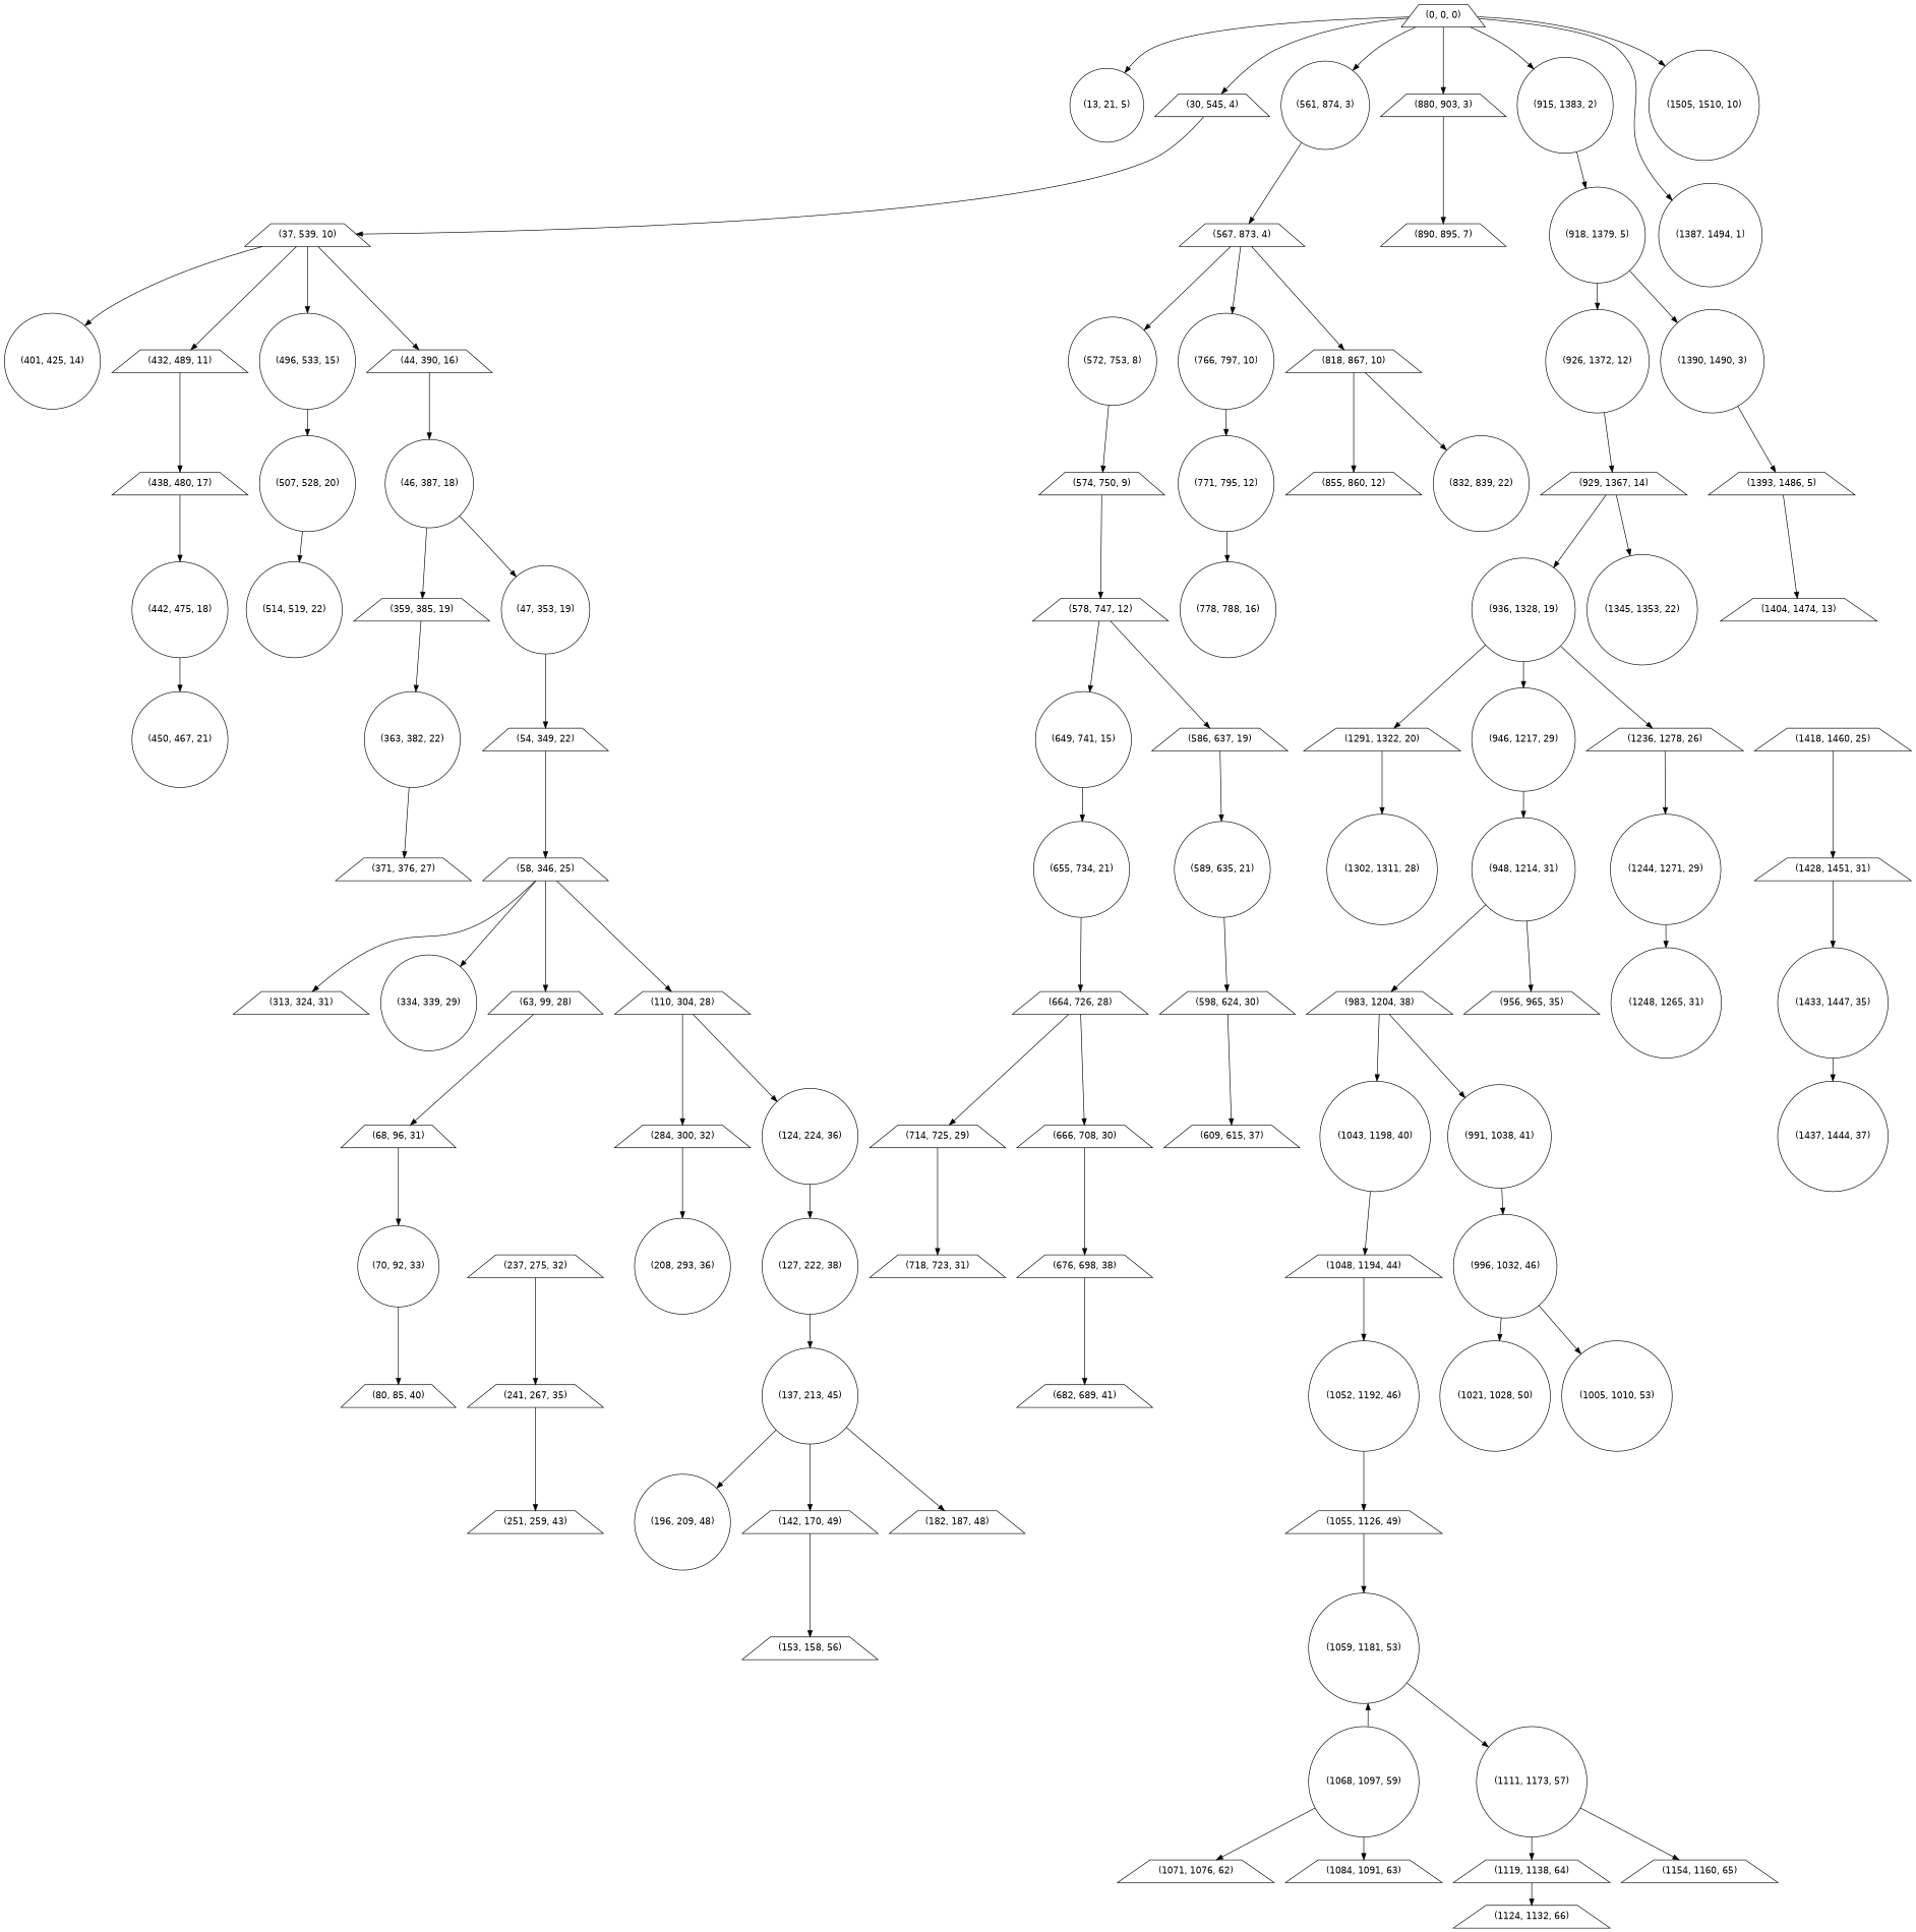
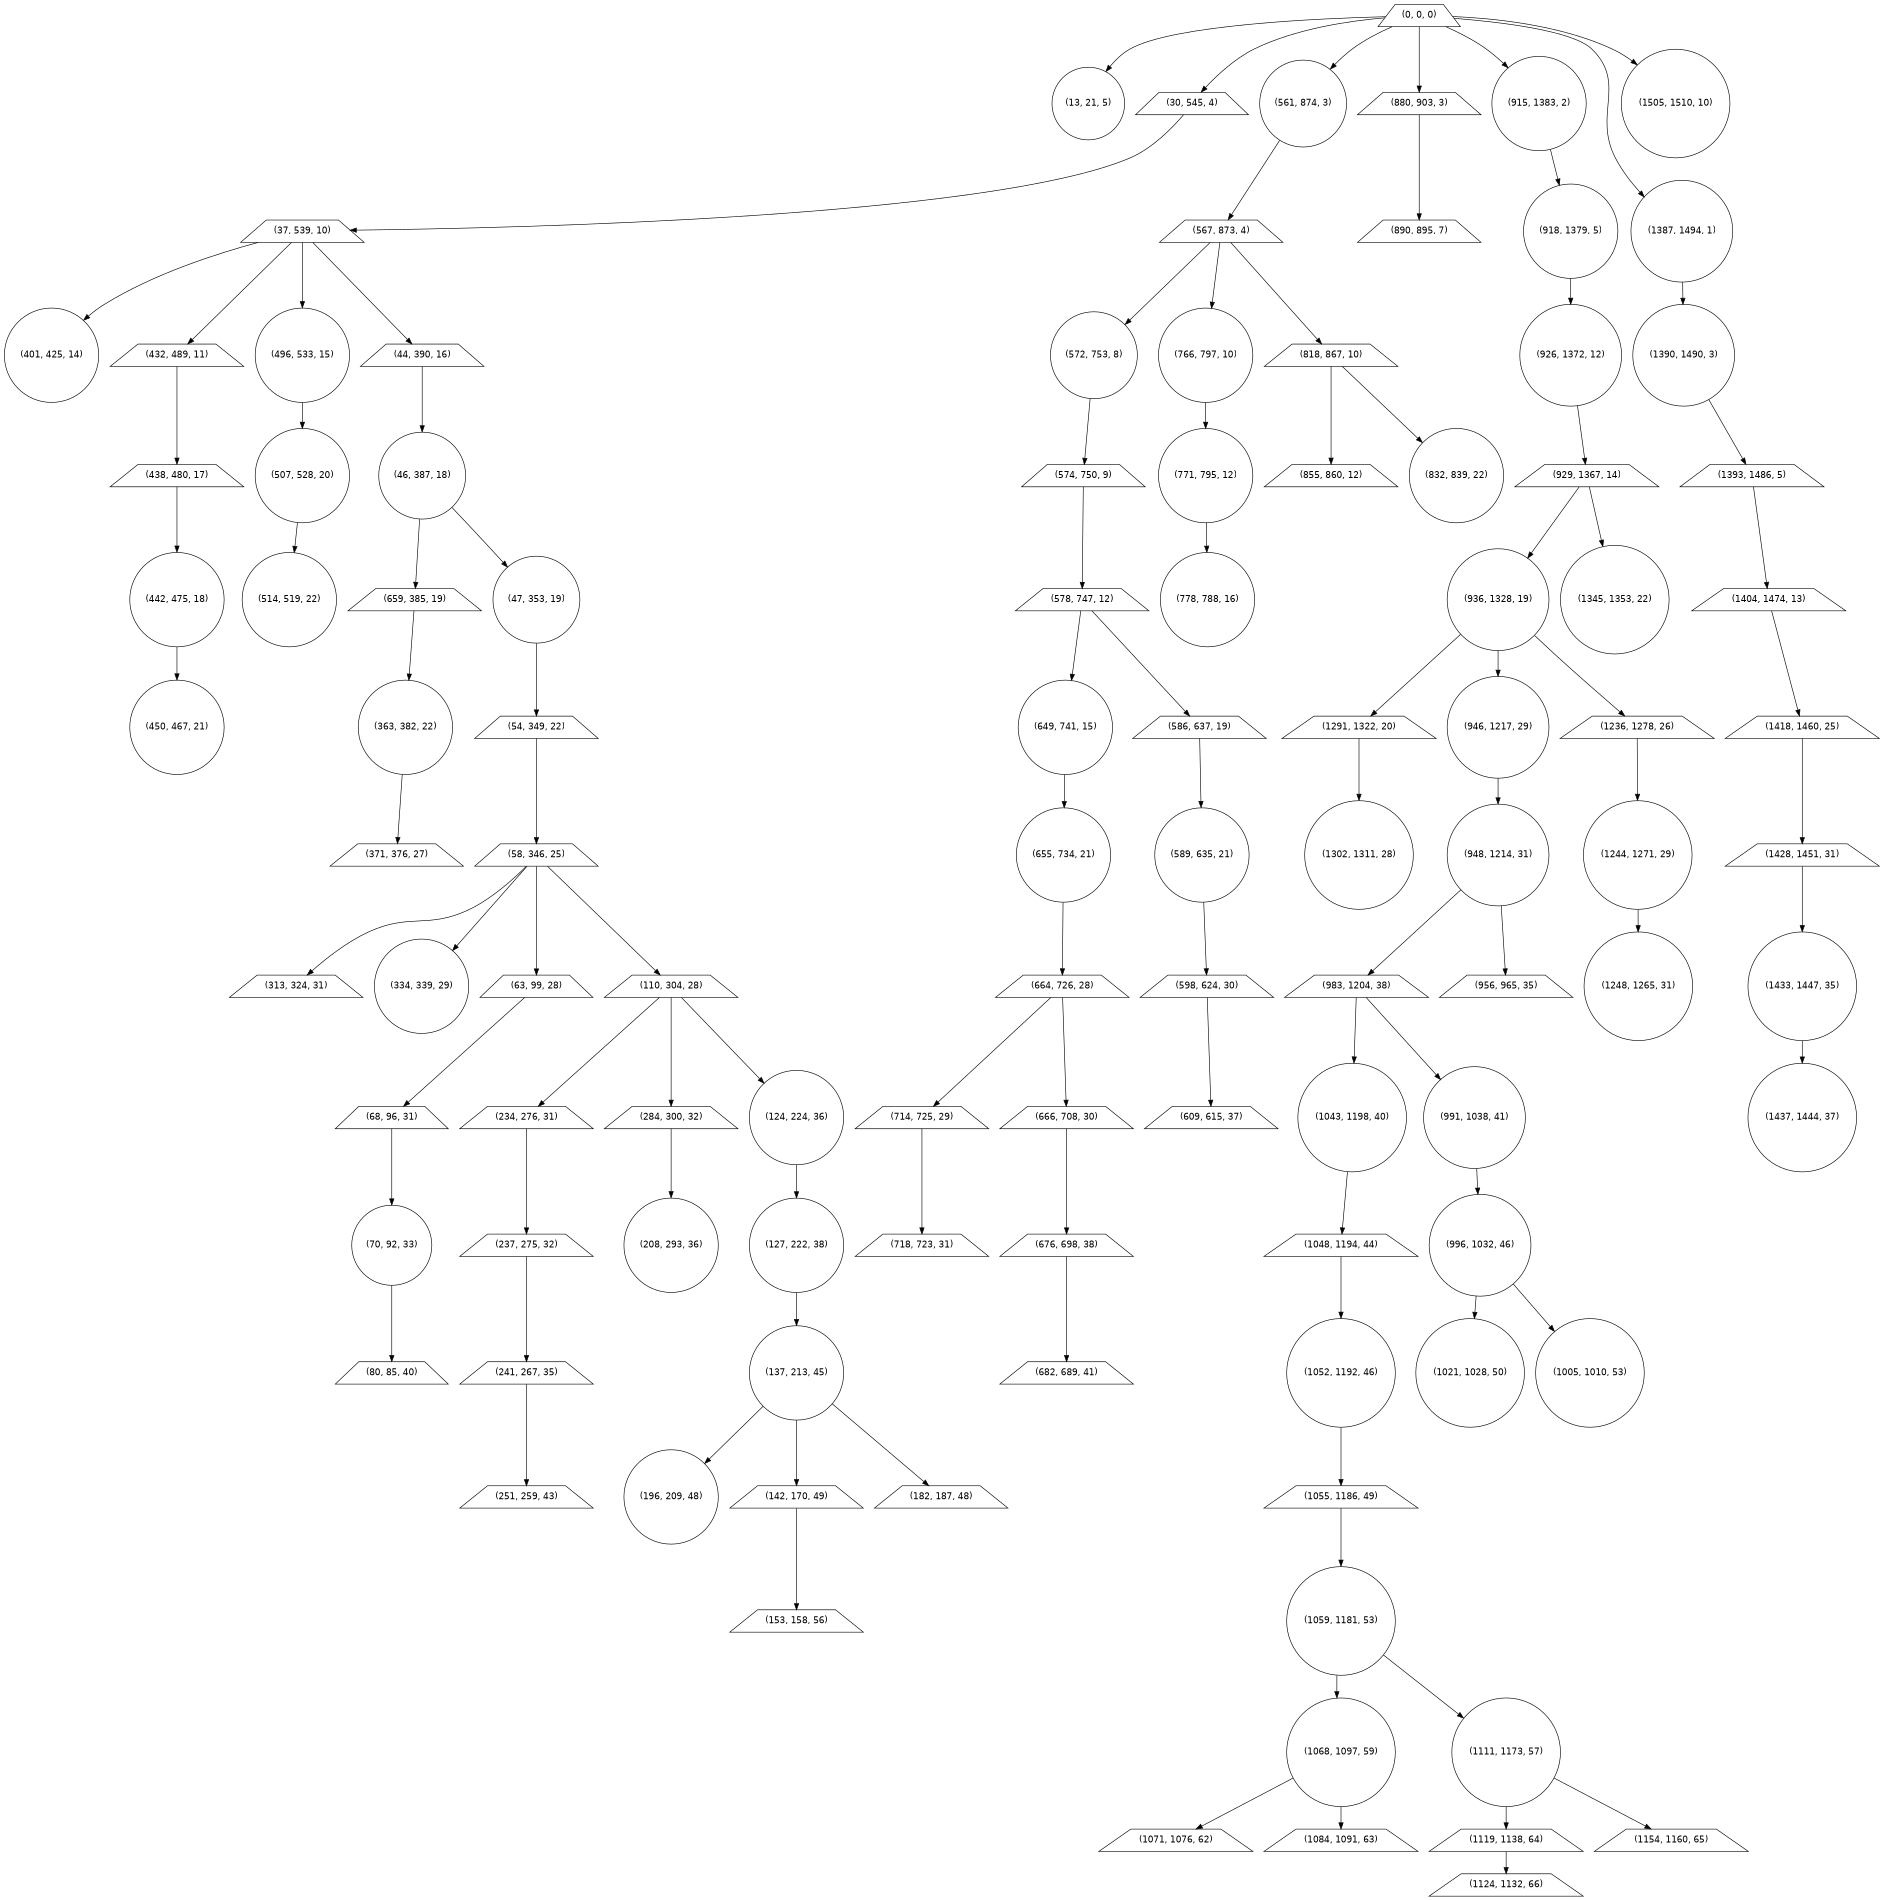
  digraph {
    fontname="DejaVu Sans"
    node [fontname="DejaVu Sans" shape=trapezium]
    edge [fontname="DejaVu Sans"]
    "(13, 21, 5)" [shape=circle]
    "(0, 0, 0)"
    "(30, 545, 4)"
    "(561, 874, 3)" [shape=circle]
    "(880, 903, 3)"
    "(915, 1383, 2)" [shape=circle]
    "(1387, 1494, 1)" [shape=circle]
    "(1505, 1510, 10)" [shape=circle]
    "(37, 539, 10)"
    "(567, 873, 4)"
    "(890, 895, 7)"
    "(918, 1379, 5)" [shape=circle]
    "(1390, 1490, 3)" [shape=circle]
    "(44, 390, 16)"
    "(401, 425, 14)" [shape=circle]
    "(432, 489, 11)"
    "(496, 533, 15)" [shape=circle]
    "(46, 387, 18)" [shape=circle]
    "(438, 480, 17)"
    "(507, 528, 20)" [shape=circle]
    "(47, 353, 19)" [shape=circle]
-   "(359, 385, 19)"
+   "(359, 385, 19)" [label="(659, 385, 19)"]
    "(54, 349, 22)"
    "(363, 382, 22)" [shape=circle]
    "(58, 346, 25)"
    "(63, 99, 28)"
    "(110, 304, 28)"
    "(313, 324, 31)"
    "(334, 339, 29)" [shape=circle]
    "(68, 96, 31)"
    "(124, 224, 36)" [shape=circle]
+   "(234, 276, 31)"
    "(284, 300, 32)"
    "(70, 92, 33)" [shape=circle]
    "(80, 85, 40)"
    "(127, 222, 38)" [shape=circle]
    "(237, 275, 32)"
    n38 [label="(208, 293, 36)" shape=circle]
    "(137, 213, 45)" [shape=circle]
    "(142, 170, 49)"
    "(182, 187, 48)"
    "(196, 209, 48)" [shape=circle]
    "(153, 158, 56)"
    "(241, 267, 35)"
    "(251, 259, 43)"
    "(371, 376, 27)"
    "(442, 475, 18)" [shape=circle]
    "(450, 467, 21)" [shape=circle]
    "(514, 519, 22)" [shape=circle]
    "(572, 753, 8)" [shape=circle]
    "(766, 797, 10)" [shape=circle]
    "(818, 867, 10)"
    "(574, 750, 9)"
    "(771, 795, 12)" [shape=circle]
    "(832, 839, 22)" [shape=circle]
    "(855, 860, 12)"
    "(578, 747, 12)"
    "(586, 637, 19)"
    "(649, 741, 15)" [shape=circle]
    "(589, 635, 21)" [shape=circle]
    "(655, 734, 21)" [shape=circle]
    "(598, 624, 30)"
    "(609, 615, 37)"
    "(664, 726, 28)"
    "(666, 708, 30)"
    "(714, 725, 29)"
    "(676, 698, 38)"
    "(718, 723, 31)"
    "(682, 689, 41)"
    "(778, 788, 16)" [shape=circle]
    "(926, 1372, 12)" [shape=circle]
    "(929, 1367, 14)"
    "(936, 1328, 19)" [shape=circle]
    "(1345, 1353, 22)" [shape=circle]
    "(946, 1217, 29)" [shape=circle]
    "(1236, 1278, 26)"
    "(1291, 1322, 20)"
    "(948, 1214, 31)" [shape=circle]
    "(1244, 1271, 29)" [shape=circle]
    "(1302, 1311, 28)" [shape=circle]
    "(956, 965, 35)"
    "(983, 1204, 38)"
    "(991, 1038, 41)" [shape=circle]
    "(1043, 1198, 40)" [shape=circle]
    "(996, 1032, 46)" [shape=circle]
    "(1048, 1194, 44)"
    "(1005, 1010, 53)" [shape=circle]
    "(1021, 1028, 50)" [shape=circle]
    "(1052, 1192, 46)" [shape=circle]
-   "(1055, 1186, 49)" [label="(1055, 1126, 49)"]
+   "(1055, 1186, 49)"
    "(1059, 1181, 53)" [shape=circle]
    "(1068, 1097, 59)" [shape=circle]
    "(1111, 1173, 57)" [shape=circle]
    "(1071, 1076, 62)"
    "(1084, 1091, 63)"
    "(1119, 1138, 64)"
    "(1154, 1160, 65)"
    "(1124, 1132, 66)"
    "(1248, 1265, 31)" [shape=circle]
    "(1393, 1486, 5)"
    "(1404, 1474, 13)"
    "(1418, 1460, 25)"
    "(1428, 1451, 31)"
    "(1433, 1447, 35)" [shape=circle]
    "(1437, 1444, 37)" [shape=circle]
    "(0, 0, 0)" -> "(13, 21, 5)"
    "(0, 0, 0)" -> "(30, 545, 4)"
    "(0, 0, 0)" -> "(561, 874, 3)"
    "(0, 0, 0)" -> "(880, 903, 3)"
    "(0, 0, 0)" -> "(915, 1383, 2)"
    "(0, 0, 0)" -> "(1387, 1494, 1)"
    "(0, 0, 0)" -> "(1505, 1510, 10)"
    "(30, 545, 4)" -> "(37, 539, 10)"
    "(561, 874, 3)" -> "(567, 873, 4)"
    "(880, 903, 3)" -> "(890, 895, 7)"
    "(915, 1383, 2)" -> "(918, 1379, 5)"
-   "(918, 1379, 5)" -> "(1390, 1490, 3)"
+   "(1387, 1494, 1)" -> "(1390, 1490, 3)"
    "(37, 539, 10)" -> "(44, 390, 16)"
    "(37, 539, 10)" -> "(401, 425, 14)"
    "(37, 539, 10)" -> "(432, 489, 11)"
    "(37, 539, 10)" -> "(496, 533, 15)"
    "(567, 873, 4)" -> "(572, 753, 8)"
    "(567, 873, 4)" -> "(766, 797, 10)"
    "(567, 873, 4)" -> "(818, 867, 10)"
    "(918, 1379, 5)" -> "(926, 1372, 12)"
    "(1390, 1490, 3)" -> "(1393, 1486, 5)"
    "(44, 390, 16)" -> "(46, 387, 18)"
    "(432, 489, 11)" -> "(438, 480, 17)"
    "(496, 533, 15)" -> "(507, 528, 20)"
    "(46, 387, 18)" -> "(47, 353, 19)"
    "(46, 387, 18)" -> "(359, 385, 19)"
    "(438, 480, 17)" -> "(442, 475, 18)"
    "(507, 528, 20)" -> "(514, 519, 22)"
    "(47, 353, 19)" -> "(54, 349, 22)"
    "(359, 385, 19)" -> "(363, 382, 22)"
    "(54, 349, 22)" -> "(58, 346, 25)"
    "(363, 382, 22)" -> "(371, 376, 27)"
    "(58, 346, 25)" -> "(63, 99, 28)"
    "(58, 346, 25)" -> "(110, 304, 28)"
    "(58, 346, 25)" -> "(313, 324, 31)"
    "(58, 346, 25)" -> "(334, 339, 29)"
    "(63, 99, 28)" -> "(68, 96, 31)"
    "(110, 304, 28)" -> "(124, 224, 36)"
+   "(110, 304, 28)" -> "(234, 276, 31)"
    "(110, 304, 28)" -> "(284, 300, 32)"
    "(68, 96, 31)" -> "(70, 92, 33)"
    "(124, 224, 36)" -> "(127, 222, 38)"
+   "(234, 276, 31)" -> "(237, 275, 32)"
    "(284, 300, 32)" -> n38
    "(70, 92, 33)" -> "(80, 85, 40)"
    "(127, 222, 38)" -> "(137, 213, 45)"
    "(237, 275, 32)" -> "(241, 267, 35)"
    "(137, 213, 45)" -> "(142, 170, 49)"
    "(137, 213, 45)" -> "(182, 187, 48)"
    "(137, 213, 45)" -> "(196, 209, 48)"
    "(142, 170, 49)" -> "(153, 158, 56)"
    "(241, 267, 35)" -> "(251, 259, 43)"
    "(442, 475, 18)" -> "(450, 467, 21)"
    "(572, 753, 8)" -> "(574, 750, 9)"
    "(766, 797, 10)" -> "(771, 795, 12)"
    "(818, 867, 10)" -> "(832, 839, 22)"
    "(818, 867, 10)" -> "(855, 860, 12)"
    "(574, 750, 9)" -> "(578, 747, 12)"
    "(771, 795, 12)" -> "(778, 788, 16)"
    "(578, 747, 12)" -> "(586, 637, 19)"
    "(578, 747, 12)" -> "(649, 741, 15)"
    "(586, 637, 19)" -> "(589, 635, 21)"
    "(649, 741, 15)" -> "(655, 734, 21)"
    "(589, 635, 21)" -> "(598, 624, 30)"
    "(655, 734, 21)" -> "(664, 726, 28)"
    "(598, 624, 30)" -> "(609, 615, 37)"
    "(664, 726, 28)" -> "(666, 708, 30)"
    "(664, 726, 28)" -> "(714, 725, 29)"
    "(666, 708, 30)" -> "(676, 698, 38)"
    "(714, 725, 29)" -> "(718, 723, 31)"
    "(676, 698, 38)" -> "(682, 689, 41)"
    "(926, 1372, 12)" -> "(929, 1367, 14)"
    "(929, 1367, 14)" -> "(936, 1328, 19)"
    "(929, 1367, 14)" -> "(1345, 1353, 22)"
    "(936, 1328, 19)" -> "(946, 1217, 29)"
    "(936, 1328, 19)" -> "(1236, 1278, 26)"
    "(936, 1328, 19)" -> "(1291, 1322, 20)"
    "(946, 1217, 29)" -> "(948, 1214, 31)"
    "(1236, 1278, 26)" -> "(1244, 1271, 29)"
    "(1291, 1322, 20)" -> "(1302, 1311, 28)"
    "(948, 1214, 31)" -> "(956, 965, 35)"
    "(948, 1214, 31)" -> "(983, 1204, 38)"
    "(1244, 1271, 29)" -> "(1248, 1265, 31)"
    "(983, 1204, 38)" -> "(991, 1038, 41)"
    "(983, 1204, 38)" -> "(1043, 1198, 40)"
    "(991, 1038, 41)" -> "(996, 1032, 46)"
    "(1043, 1198, 40)" -> "(1048, 1194, 44)"
    "(996, 1032, 46)" -> "(1005, 1010, 53)"
    "(996, 1032, 46)" -> "(1021, 1028, 50)"
    "(1048, 1194, 44)" -> "(1052, 1192, 46)"
    "(1052, 1192, 46)" -> "(1055, 1186, 49)"
    "(1055, 1186, 49)" -> "(1059, 1181, 53)"
-   "(1068, 1097, 59)" -> "(1059, 1181, 53)"
+   "(1059, 1181, 53)" -> "(1068, 1097, 59)"
    "(1059, 1181, 53)" -> "(1111, 1173, 57)"
    "(1068, 1097, 59)" -> "(1071, 1076, 62)"
    "(1068, 1097, 59)" -> "(1084, 1091, 63)"
    "(1111, 1173, 57)" -> "(1119, 1138, 64)"
    "(1111, 1173, 57)" -> "(1154, 1160, 65)"
    "(1119, 1138, 64)" -> "(1124, 1132, 66)"
    "(1393, 1486, 5)" -> "(1404, 1474, 13)"
+   "(1404, 1474, 13)" -> "(1418, 1460, 25)"
    "(1418, 1460, 25)" -> "(1428, 1451, 31)"
    "(1428, 1451, 31)" -> "(1433, 1447, 35)"
    "(1433, 1447, 35)" -> "(1437, 1444, 37)"
  }
